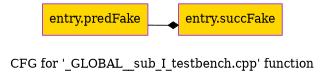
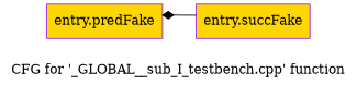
  digraph {
    label="CFG for '_GLOBAL__sub_I_testbench.cpp' function"
    rankdir=LR
    node [shape=record style=filled fillcolor=gold color=purple]
    n1 [filename="../../../testbench.cpp" label="{entry.predFake}" linenumber=0]
    n2 [label="{entry.succFake}"]
-   n1 -> n2 [execusionnum=0 filename="../../../testbench.cpp" arrowhead=diamond]
+   n2 -> n1 [execusionnum=0 filename="../../../testbench.cpp" arrowhead=diamond]
  }
